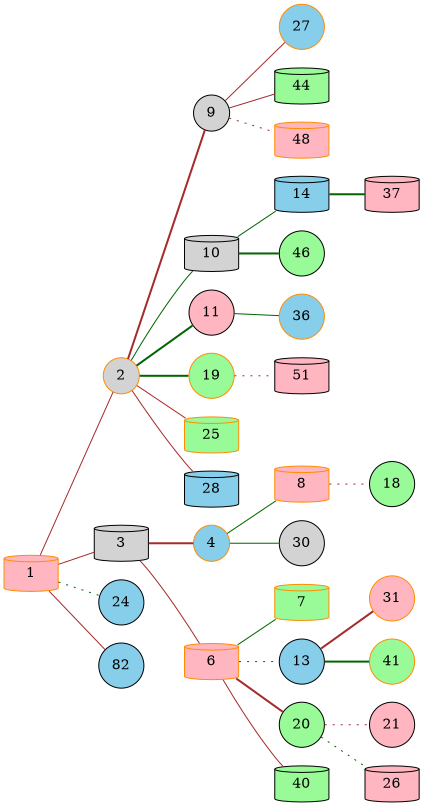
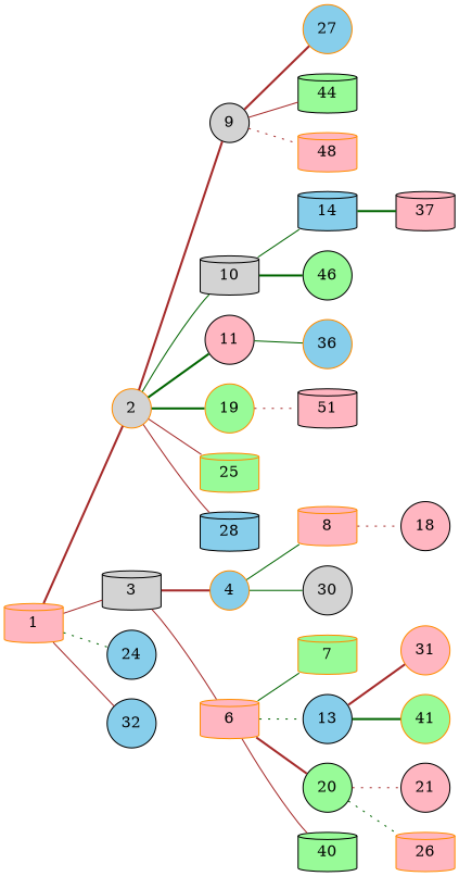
  graph {
    rankdir=LR
    node [color=black fillcolor=lightpink shape=circle style=filled]
    edge [color=brown style=solid]
    2 [color=darkorange fillcolor=lightgrey super="+5"]
    9 [fillcolor=lightgrey super="+17"]
    10 [fillcolor=lightgrey shape=cylinder super="+12"]
    11 [super="+16"]
    19 [color=darkorange fillcolor=palegreen super="+47"]
    25 [color=darkorange fillcolor=palegreen shape=cylinder super="+39"]
    28 [fillcolor=skyblue shape=cylinder super="+35"]
    1 [color=darkorange shape=cylinder]
    3 [fillcolor=lightgrey shape=cylinder super="+42"]
    24 [fillcolor=skyblue super="+50"]
-   32 [fillcolor=skyblue super="+49" label=82]
+   32 [fillcolor=skyblue super="+49"]
    4 [color=darkorange fillcolor=skyblue super="+23"]
    6 [color=darkorange shape=cylinder]
    27 [color=darkorange fillcolor=skyblue super="+34"]
    44 [fillcolor=palegreen shape=cylinder]
    48 [color=darkorange shape=cylinder]
    14 [fillcolor=skyblue shape=cylinder super="+29"]
    46 [fillcolor=palegreen]
    36 [color=darkorange fillcolor=skyblue]
    51 [shape=cylinder]
    8 [color=darkorange shape=cylinder]
    30 [fillcolor=lightgrey]
    7 [color=darkorange fillcolor=palegreen shape=cylinder super="+45"]
    13 [fillcolor=skyblue super="+15"]
    20 [fillcolor=palegreen super="+22"]
    40 [fillcolor=palegreen shape=cylinder super="+52"]
-   18 [fillcolor=palegreen super="+33"]
+   18 [super="+33"]
    31 [color=darkorange super="+38"]
    41 [color=darkorange fillcolor=palegreen]
    21
-   26 [shape=cylinder super="+43"]
+   26 [color=darkorange shape=cylinder super="+43"]
    37 [shape=cylinder]
    2 -- 9 [style=bold]
    2 -- 10 [color=darkgreen]
    2 -- 11 [color=darkgreen style=bold]
    2 -- 19 [color=darkgreen style=bold]
    2 -- 25
    2 -- 28
-   9 -- 27
+   9 -- 27 [style=bold]
    9 -- 44
    9 -- 48 [style=dotted]
    10 -- 14 [color=darkgreen]
    10 -- 46 [color=darkgreen style=bold]
    11 -- 36 [color=darkgreen]
    19 -- 51 [style=dotted]
-   1 -- 2
+   1 -- 2 [style=bold]
    1 -- 3
    1 -- 24 [color=darkgreen style=dotted]
    1 -- 32
    3 -- 4 [style=bold]
    3 -- 6
    4 -- 8 [color=darkgreen]
    4 -- 30 [color=darkgreen]
    6 -- 7 [color=darkgreen]
    6 -- 13 [color=darkgreen style=dotted]
    6 -- 20 [style=bold]
    6 -- 40
    14 -- 37 [color=darkgreen style=bold]
    8 -- 18 [style=dotted]
    13 -- 31 [style=bold]
    13 -- 41 [color=darkgreen style=bold]
    20 -- 21 [style=dotted]
    20 -- 26 [color=darkgreen style=dotted]
  }
